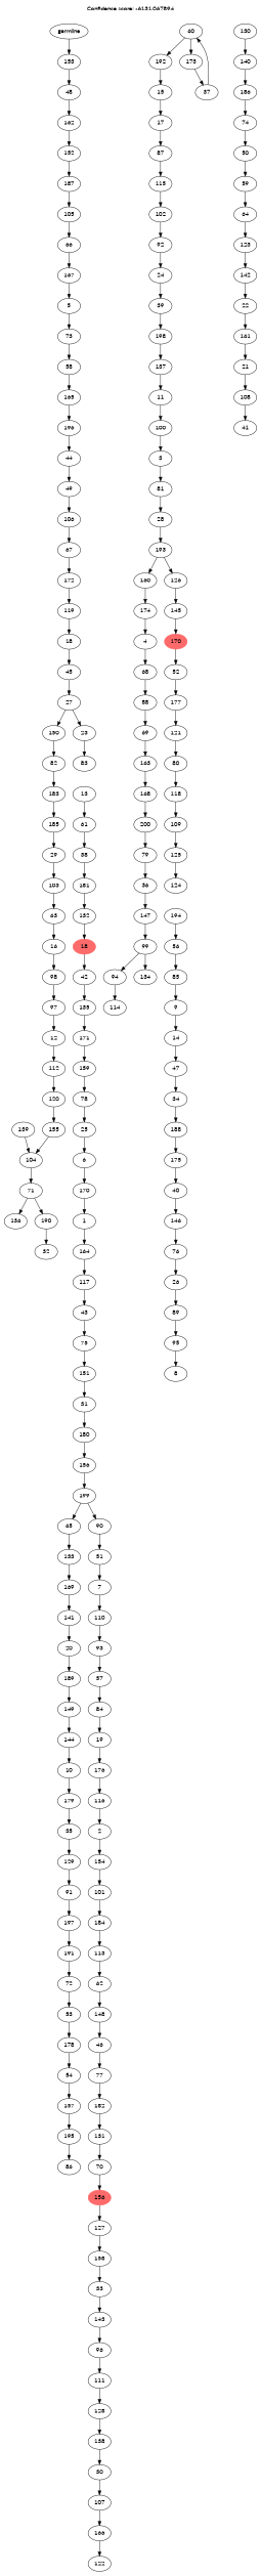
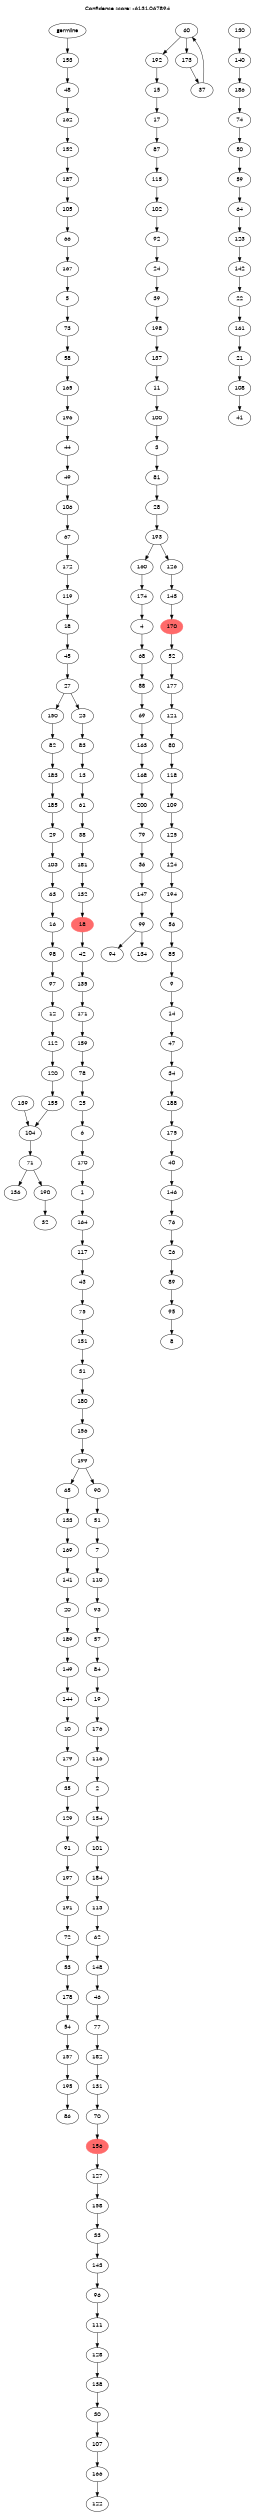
  digraph {
    fontname=Lato
    label="Confidence score: -6131.067894"
    labelloc=t
    node [fontname=Lato]
    edge [fontname=Lato]
    n1 [label=195]
    n2 [label=86]
    n3 [label=157]
    n4 [label=54]
    n5 [label=178]
    n6 [label=53]
    n7 [label=72]
    n8 [label=191]
    n9 [label=197]
    n10 [label=91]
    n11 [label=129]
    n12 [label=35]
    n13 [label=179]
    n14 [label=10]
    n15 [label=144]
    n16 [label=149]
    n17 [label=189]
    n18 [label=20]
    n19 [label=141]
    n20 [label=169]
    n21 [label=133]
    n22 [label=65]
    n23 [label=94]
-   n24 [label=114]
    n25 [label=99]
    n26 [label=134]
    n27 [label=147]
    n28 [label=36]
    n29 [label=79]
    n30 [label=200]
    n31 [label=168]
    n32 [label=163]
    n33 [label=69]
    n34 [label=88]
    n35 [label=68]
    n36 [label=4]
    n37 [label=174]
    n38 [label=160]
    n39 [label=108]
    n40 [label=41]
    n41 [label=21]
    n42 [label=161]
    n43 [label=22]
    n44 [label=142]
    n45 [label=123]
    n46 [label=64]
    n47 [label=59]
    n48 [label=50]
    n49 [label=74]
    n50 [label=186]
    n51 [label=140]
    n52 [label=130]
    n53 [label=8]
    n54 [label=95]
    n55 [label=89]
    n56 [label=26]
    n57 [label=76]
    n58 [label=146]
    n59 [label=40]
    n60 [label=175]
    n61 [label=188]
    n62 [label=34]
    n63 [label=47]
    n64 [label=14]
    n65 [label=9]
    n66 [label=85]
    n67 [label=56]
    n68 [label=194]
    n69 [label=124]
    n70 [label=125]
    n71 [label=109]
    n72 [label=118]
    n73 [label=80]
    n74 [label=121]
    n75 [label=177]
    n76 [label=52]
    n77 [color=indianred1 label=170 style=filled]
    n78 [label=145]
    n79 [label=126]
    n80 [label=193]
    n81 [label=28]
    n82 [label=81]
    n83 [label=3]
    n84 [label=100]
    n85 [label=11]
    n86 [label=137]
    n87 [label=198]
    n88 [label=39]
    n89 [label=24]
    n90 [label=92]
    n91 [label=102]
    n92 [label=115]
    n93 [label=87]
    n94 [label=17]
    n95 [label=15]
    n96 [label=192]
    n97 [label=60]
    n98 [label=173]
    n99 [label=37]
    n100 [label=122]
    n101 [label=166]
    n102 [label=107]
    n103 [label=30]
    n104 [label=138]
    n105 [label=128]
    n106 [label=111]
    n107 [label=96]
    n108 [label=143]
    n109 [label=33]
    n110 [label=158]
    n111 [label=127]
    n112 [color=indianred1 label=156 style=filled]
    n113 [label=70]
    n114 [label=131]
    n115 [label=182]
    n116 [label=77]
    n117 [label=46]
    n118 [label=148]
    n119 [label=62]
    n120 [label=113]
    n121 [label=184]
    n122 [label=101]
    n123 [label=154]
    n124 [label=2]
    n125 [label=116]
    n126 [label=176]
    n127 [label=19]
    n128 [label=84]
    n129 [label=57]
    n130 [label=93]
    n131 [label=110]
    n132 [label=7]
    n133 [label=51]
    n134 [label=90]
    n135 [label=199]
    n136 [label=156]
    n137 [label=180]
    n138 [label=31]
    n139 [label=151]
    n140 [label=75]
    n141 [label=43]
    n142 [label=117]
    n143 [label=164]
    n144 [label=1]
    n145 [label=170]
    n146 [label=6]
    n147 [label=25]
    n148 [label=78]
    n149 [label=159]
    n150 [label=171]
    n151 [label=135]
    n152 [label=42]
    n153 [color=indianred1 label=18 style=filled]
    n154 [label=132]
    n155 [label=181]
    n156 [label=38]
    n157 [label=61]
    n158 [label=13]
    n159 [label=83]
    n160 [label=23]
    n161 [label=190]
    n162 [label=32]
    n163 [label=71]
    n164 [label=136]
    n165 [label=104]
    n166 [label=139]
    n167 [label=155]
    n168 [label=120]
    n169 [label=112]
    n170 [label=12]
    n171 [label=97]
    n172 [label=98]
    n173 [label=16]
    n174 [label=63]
    n175 [label=103]
    n176 [label=29]
    n177 [label=185]
    n178 [label=183]
    n179 [label=82]
    n180 [label=150]
    n181 [label=27]
    n182 [label=45]
    n183 [label=18]
    n184 [label=119]
    n185 [label=172]
    n186 [label=67]
    n187 [label=106]
    n188 [label=49]
    n189 [label=44]
    n190 [label=196]
    n191 [label=165]
    n192 [label=58]
    n193 [label=73]
    n194 [label=5]
    n195 [label=167]
    n196 [label=66]
    n197 [label=105]
    n198 [label=187]
    n199 [label=152]
    n200 [label=162]
    n201 [label=48]
    n202 [label=153]
    n203 [label=germline]
    n1 -> n2
    n3 -> n1
    n4 -> n3
    n5 -> n4
    n6 -> n5
    n7 -> n6
    n8 -> n7
    n9 -> n8
    n10 -> n9
    n11 -> n10
    n12 -> n11
    n13 -> n12
    n14 -> n13
    n15 -> n14
    n16 -> n15
    n17 -> n16
    n18 -> n17
    n19 -> n18
    n20 -> n19
    n21 -> n20
    n22 -> n21
-   n23 -> n24
    n25 -> n23
    n25 -> n26
    n27 -> n25
    n28 -> n27
    n29 -> n28
    n30 -> n29
    n31 -> n30
    n32 -> n31
    n33 -> n32
    n34 -> n33
    n35 -> n34
    n36 -> n35
    n37 -> n36
    n38 -> n37
    n39 -> n40
    n41 -> n39
    n42 -> n41
    n43 -> n42
    n44 -> n43
    n45 -> n44
    n46 -> n45
    n47 -> n46
    n48 -> n47
    n49 -> n48
    n50 -> n49
    n51 -> n50
    n52 -> n51
    n54 -> n53
    n55 -> n54
    n56 -> n55
    n57 -> n56
    n58 -> n57
    n59 -> n58
    n60 -> n59
    n61 -> n60
    n62 -> n61
    n63 -> n62
    n64 -> n63
    n65 -> n64
    n66 -> n65
    n67 -> n66
    n68 -> n67
+   n69 -> n68
    n70 -> n69
    n71 -> n70
    n72 -> n71
    n73 -> n72
    n74 -> n73
    n75 -> n74
    n76 -> n75
    n77 -> n76
    n78 -> n77
    n79 -> n78
    n80 -> n38
    n80 -> n79
    n81 -> n80
    n82 -> n81
    n83 -> n82
    n84 -> n83
    n85 -> n84
    n86 -> n85
    n87 -> n86
    n88 -> n87
    n89 -> n88
    n90 -> n89
    n91 -> n90
    n92 -> n91
    n93 -> n92
    n94 -> n93
    n95 -> n94
    n96 -> n95
    n97 -> n96
    n97 -> n98
    n98 -> n99
    n99 -> n97
    n101 -> n100
    n102 -> n101
    n103 -> n102
    n104 -> n103
    n105 -> n104
    n106 -> n105
    n107 -> n106
    n108 -> n107
    n109 -> n108
    n110 -> n109
    n111 -> n110
    n112 -> n111
    n113 -> n112
    n114 -> n113
    n115 -> n114
    n116 -> n115
    n117 -> n116
    n118 -> n117
    n119 -> n118
    n120 -> n119
    n121 -> n120
    n122 -> n121
    n123 -> n122
    n124 -> n123
    n125 -> n124
    n126 -> n125
    n127 -> n126
    n128 -> n127
    n129 -> n128
    n130 -> n129
    n131 -> n130
    n132 -> n131
    n133 -> n132
    n134 -> n133
    n135 -> n22
    n135 -> n134
    n136 -> n135
    n137 -> n136
    n138 -> n137
    n139 -> n138
    n140 -> n139
    n141 -> n140
    n142 -> n141
    n143 -> n142
    n144 -> n143
    n145 -> n144
    n146 -> n145
    n147 -> n146
    n148 -> n147
    n149 -> n148
    n150 -> n149
    n151 -> n150
    n152 -> n151
    n153 -> n152
    n154 -> n153
    n155 -> n154
    n156 -> n155
    n157 -> n156
    n158 -> n157
+   n159 -> n158
    n160 -> n159
    n161 -> n162
    n163 -> n161
    n163 -> n164
    n165 -> n163
    n166 -> n165
    n167 -> n165
    n168 -> n167
    n169 -> n168
    n170 -> n169
    n171 -> n170
    n172 -> n171
    n173 -> n172
    n174 -> n173
    n175 -> n174
    n176 -> n175
    n177 -> n176
    n178 -> n177
    n179 -> n178
    n180 -> n179
    n181 -> n160
    n181 -> n180
    n182 -> n181
    n183 -> n182
    n184 -> n183
    n185 -> n184
    n186 -> n185
    n187 -> n186
    n188 -> n187
    n189 -> n188
    n190 -> n189
    n191 -> n190
    n192 -> n191
    n193 -> n192
    n194 -> n193
    n195 -> n194
    n196 -> n195
    n197 -> n196
    n198 -> n197
    n199 -> n198
    n200 -> n199
    n201 -> n200
    n202 -> n201
    n203 -> n202
  }
